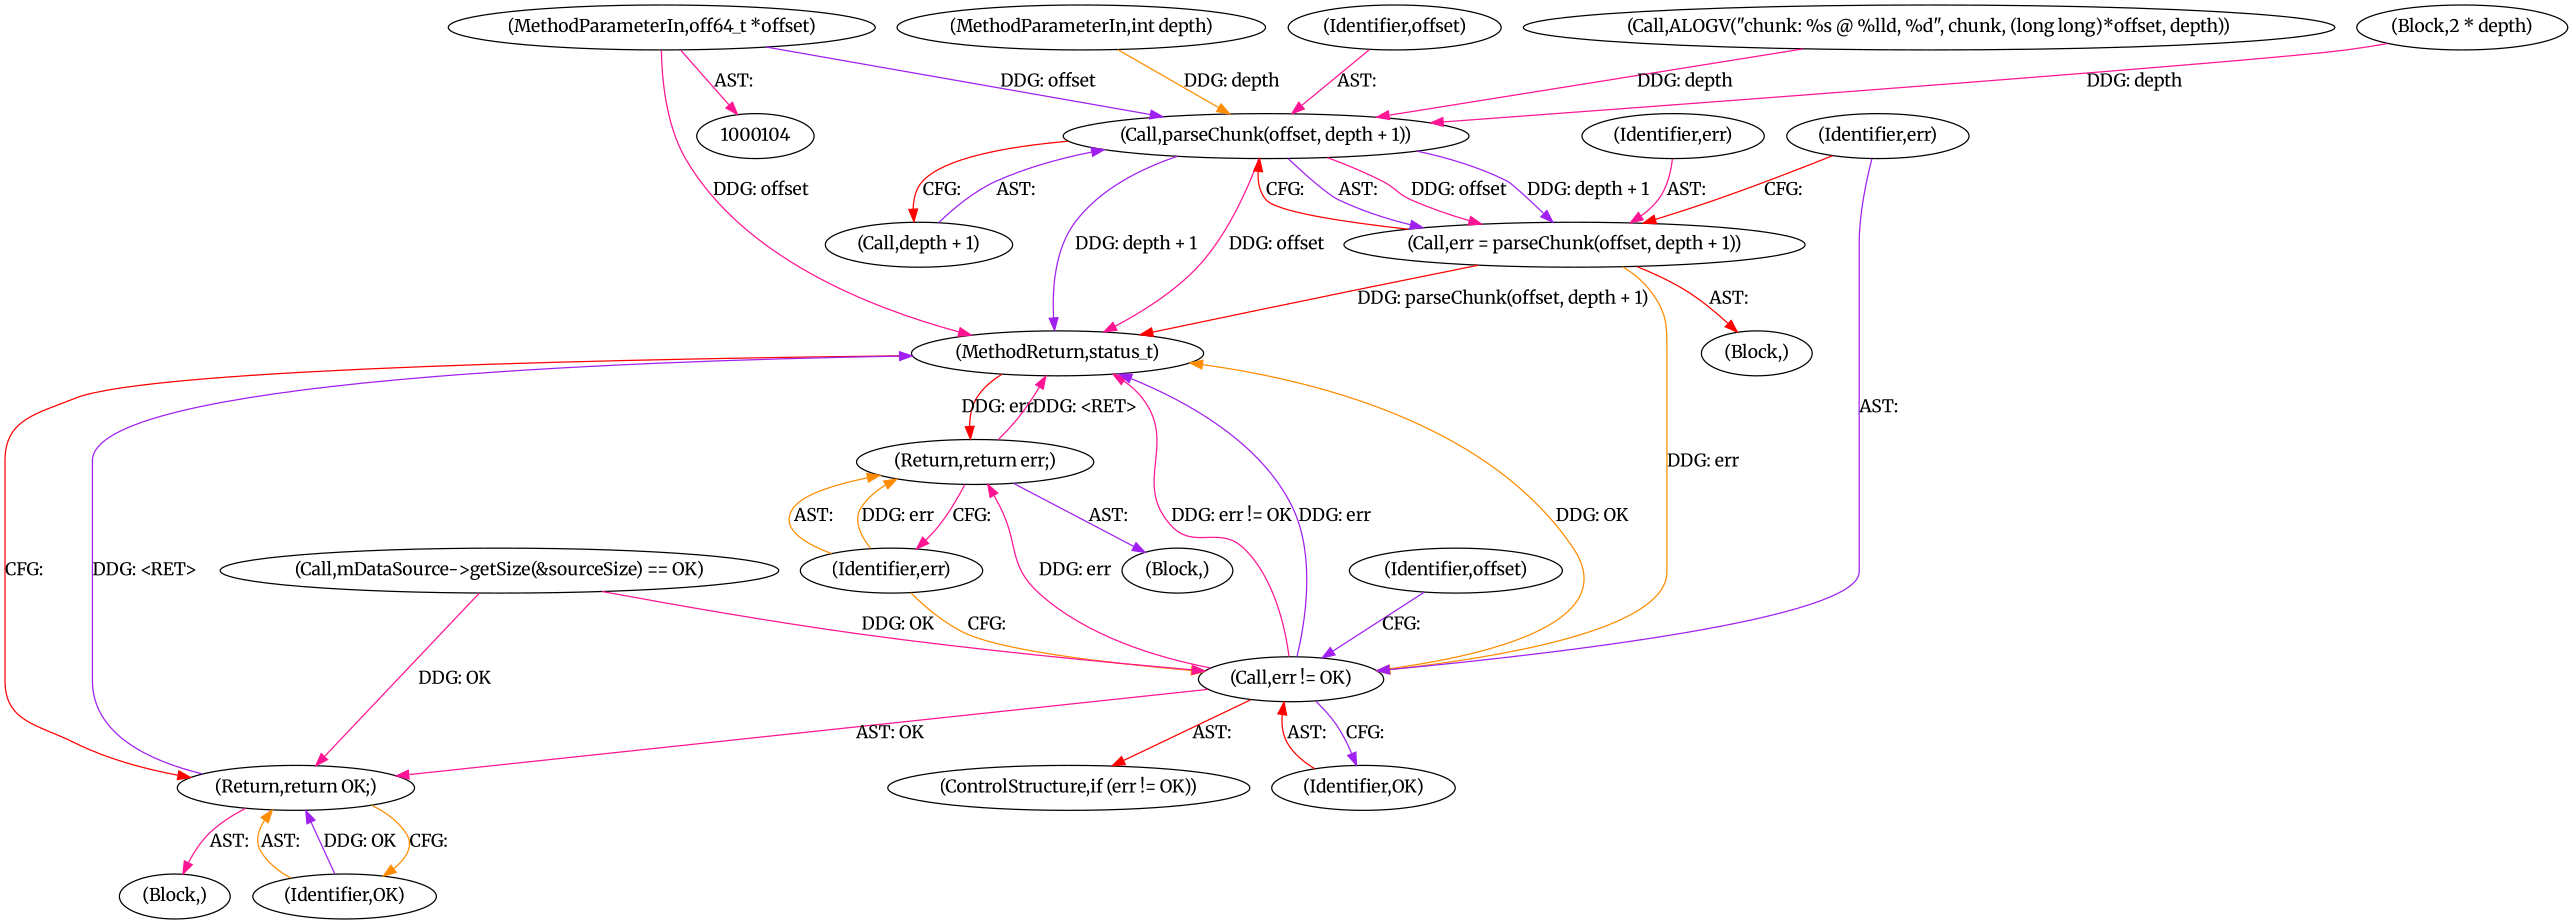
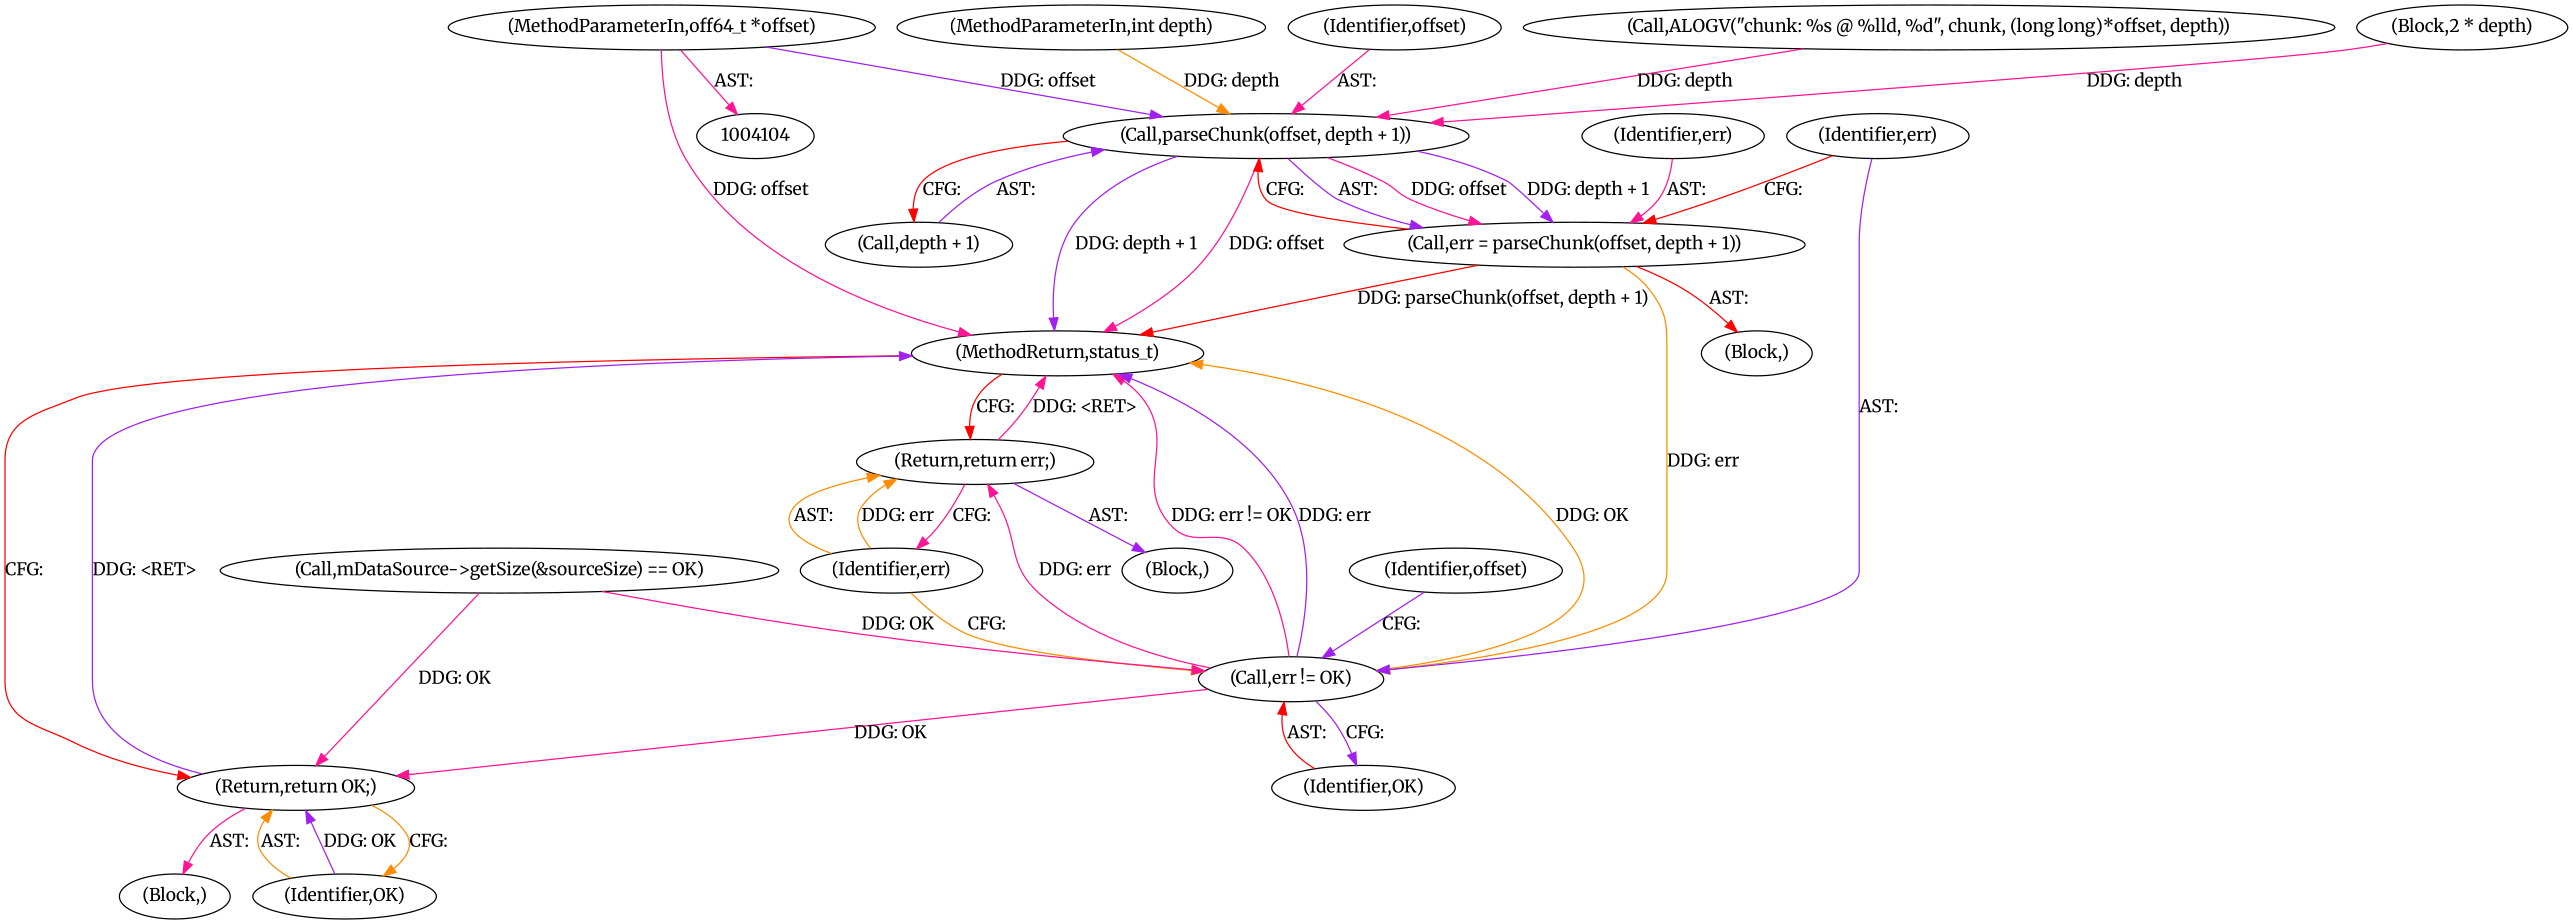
  digraph {
    fontname=Merriweather
    node [fontname=Merriweather]
    edge [color=deeppink fontname=Merriweather]
    n1 [label="(MethodParameterIn,off64_t *offset)"]
    n2 [label="(Call,parseChunk(offset, depth + 1))"]
    n3 [label="(MethodReturn,status_t)"]
-   1000104
+   1000104 [label=1004104]
    n5 [label="(Call,err = parseChunk(offset, depth + 1))"]
    n6 [label="(Call,depth + 1)"]
    n7 [label="(Return,return err;)"]
    n8 [label="(Return,return OK;)"]
    n9 [label="(Call,err != OK)"]
    n10 [label="(Block,)"]
    n11 [label="(Identifier,OK)"]
-   n12 [label="(ControlStructure,if (err != OK))"]
    n13 [label="(Identifier,err)"]
    n14 [label="(Block,)"]
    n15 [label="(Block,)"]
    n16 [label="(Identifier,OK)"]
    n17 [label="(Block,2 * depth)"]
    n18 [label="(Call,mDataSource->getSize(&sourceSize) == OK)"]
    n19 [label="(Identifier,offset)"]
    n20 [label="(MethodParameterIn,int depth)"]
    n21 [label="(Identifier,err)"]
    n22 [label="(Identifier,offset)"]
    n23 [label="(Identifier,err)"]
    n24 [label="(Call,ALOGV(\"chunk: %s @ %lld, %d\", chunk, (long long)*offset, depth))"]
    n1 -> n2 [color=purple label="DDG: offset"]
    n1 -> n3 [label="DDG: offset"]
    n1 -> 1000104 [label="AST: "]
    n2 -> n3 [color=purple label="DDG: depth + 1"]
    n2 -> n3 [label="DDG: offset"]
    n2 -> n5 [color=purple label="AST: "]
    n2 -> n5 [label="DDG: offset"]
    n2 -> n5 [color=purple label="DDG: depth + 1"]
    n2 -> n6 [color=red label="CFG: "]
-   n3 -> n7 [color=red label="DDG: err"]
+   n3 -> n7 [color=red label="CFG: "]
    n3 -> n8 [color=red label="CFG: "]
    n5 -> n2 [color=red label="CFG: "]
    n5 -> n3 [color=red label="DDG: parseChunk(offset, depth + 1)"]
    n5 -> n9 [color=darkorange label="DDG: err"]
    n5 -> n10 [color=red label="AST: "]
    n6 -> n2 [color=purple label="AST: "]
    n7 -> n3 [label="DDG: <RET>"]
    n7 -> n13 [label="CFG: "]
    n7 -> n14 [color=purple label="AST: "]
    n8 -> n3 [color=purple label="DDG: <RET>"]
    n8 -> n15 [label="AST: "]
    n8 -> n16 [color=darkorange label="CFG: "]
    n9 -> n3 [label="DDG: err != OK"]
    n9 -> n3 [color=purple label="DDG: err"]
    n9 -> n3 [color=darkorange label="DDG: OK"]
    n9 -> n7 [label="DDG: err"]
-   n9 -> n8 [label="AST: OK"]
+   n9 -> n8 [label="DDG: OK"]
    n9 -> n11 [color=purple label="CFG: "]
-   n9 -> n12 [color=red label="AST: "]
    n11 -> n9 [color=red label="AST: "]
    n13 -> n7 [color=darkorange label="AST: "]
    n13 -> n7 [color=darkorange label="DDG: err"]
    n13 -> n9 [color=darkorange label="CFG: "]
    n16 -> n8 [color=darkorange label="AST: "]
    n16 -> n8 [color=purple label="DDG: OK"]
    n17 -> n2 [label="DDG: depth"]
    n18 -> n8 [label="DDG: OK"]
    n18 -> n9 [label="DDG: OK"]
    n19 -> n9 [color=purple label="CFG: "]
    n20 -> n2 [color=darkorange label="DDG: depth"]
    n21 -> n5 [color=red label="CFG: "]
    n21 -> n9 [color=purple label="AST: "]
    n22 -> n2 [label="AST: "]
    n23 -> n5 [label="AST: "]
    n24 -> n2 [label="DDG: depth"]
  }
